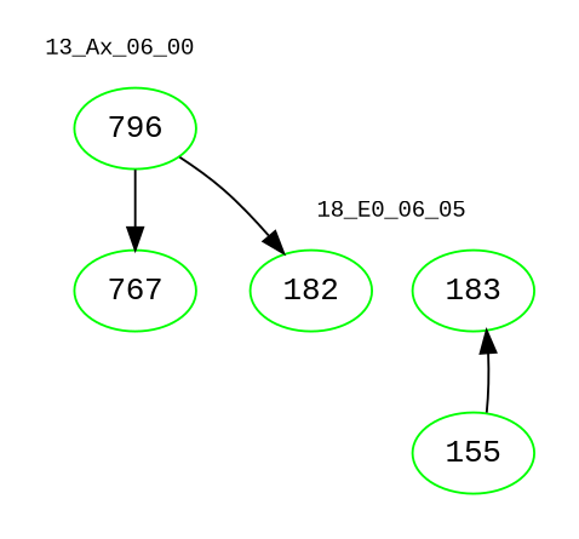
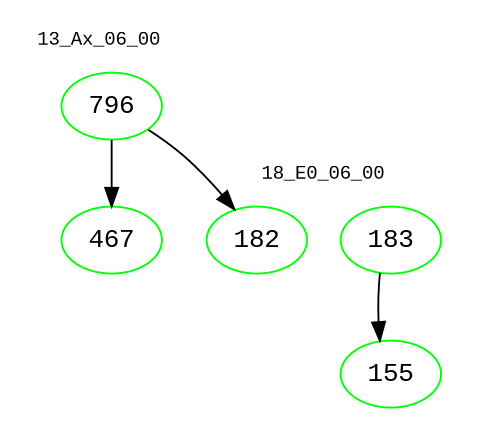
  digraph {
    fontname="Liberation Mono"
    node [color=green fontname="Liberation Mono"]
    edge [color=black fontname="Liberation Mono"]
    n1 [label=796]
-   n2 [label=767]
+   n2 [label=467]
    n3 [label=183]
    n4 [label=155]
    n5 [label=182]
    subgraph cluster_1 {
      color=white
      fontsize=10
      label="13_Ax_06_00"
      n1
      n2
    }
    subgraph cluster_2 {
      color=white
      fontsize=10
-     label="18_E0_06_05"
+     label="18_E0_06_00"
      n3
      n4
      n5
    }
    n1 -> n2
    n1 -> n5
-   n4 -> n3
+   n3 -> n4
  }
